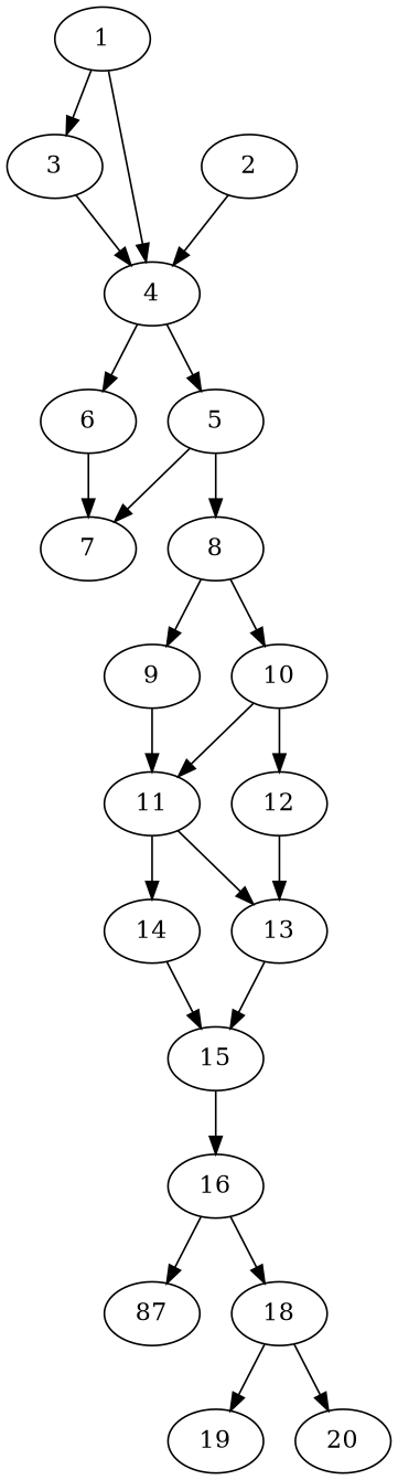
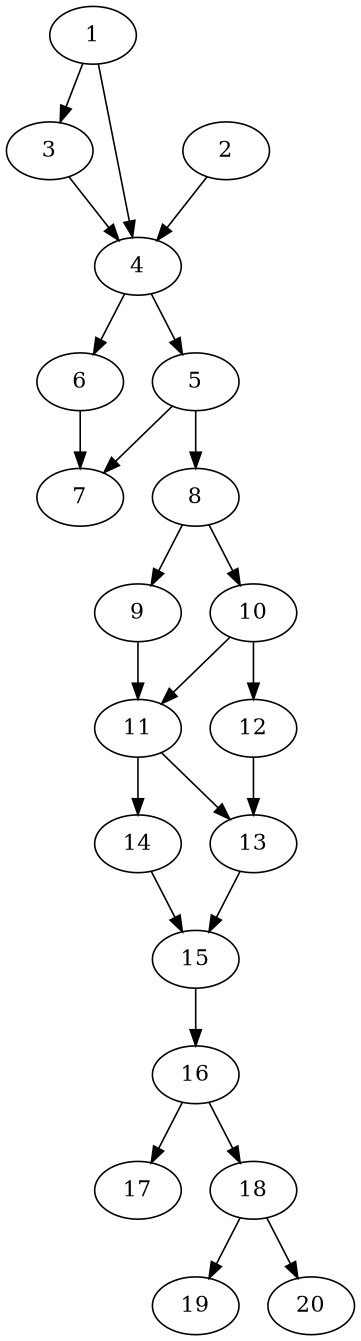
  digraph {
    node [alpha=0.15]
    1 [expect_size=22541312]
    3 [alpha=0.11 expect_size=27593728]
    4 [alpha=0.06 expect_size=41073664]
    2 [alpha=0.13 expect_size=11873280]
    5 [alpha=0.13 expect_size=22975488]
    6 [alpha=0.17 expect_size=31860736]
    7 [alpha=0.08 expect_size=40620032]
    8 [alpha=0.02 expect_size=13821952]
    10 [expect_size=23686144]
    9 [alpha=0.02 expect_size=10803200]
    11 [alpha=0.09 expect_size=18377728]
    12 [alpha=0.19 expect_size=5686272]
    13 [alpha=0.04 expect_size=36089856]
    14 [alpha=0.16 expect_size=14944256]
    15 [alpha=0.04 expect_size=29006848]
    16 [alpha=0.20 expect_size=13605888]
-   17 [alpha=0.19 expect_size=6474752 label=87]
+   17 [alpha=0.19 expect_size=6474752]
    18 [alpha=0.17 expect_size=25069568]
    19 [expect_size=29446144]
    20 [alpha=0.20 expect_size=33546240]
    1 -> 3
    1 -> 4
    3 -> 4
    4 -> 5
    4 -> 6
    2 -> 4
    5 -> 7
    5 -> 8
    6 -> 7
    8 -> 10
    8 -> 9
    10 -> 11
    10 -> 12
    9 -> 11
    11 -> 13
    11 -> 14
    12 -> 13
    13 -> 15
    14 -> 15
    15 -> 16
    16 -> 17
    16 -> 18
    18 -> 19
    18 -> 20
  }
